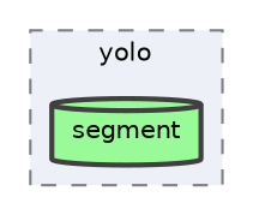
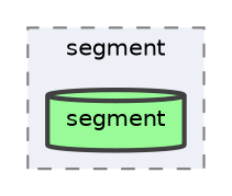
  digraph {
    compound=true
    n1 [color=grey25 fillcolor=palegreen fontname=Helvetica fontsize=10 height=0.2 label=segment shape=cylinder style="filled,bold" width=0.4]
    subgraph cluster_1 {
      bgcolor="#edf0f7"
      fontname=Helvetica
      fontsize=10
-     label=yolo
+     label=segment
      pencolor=grey50
      style="filled,dashed"
      n1
    }
  }
